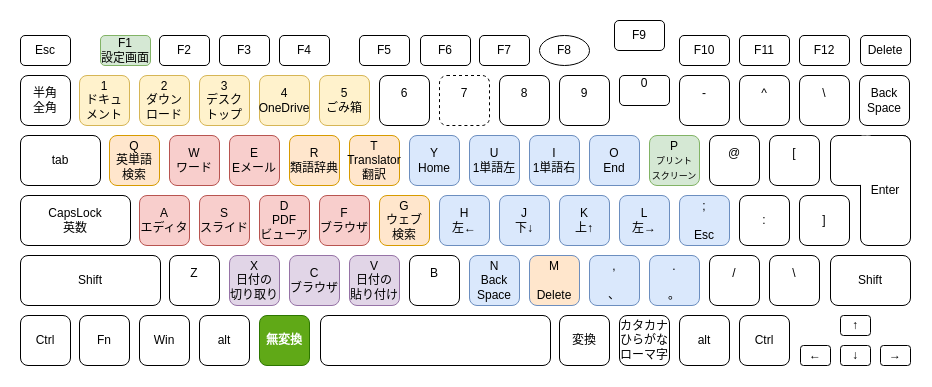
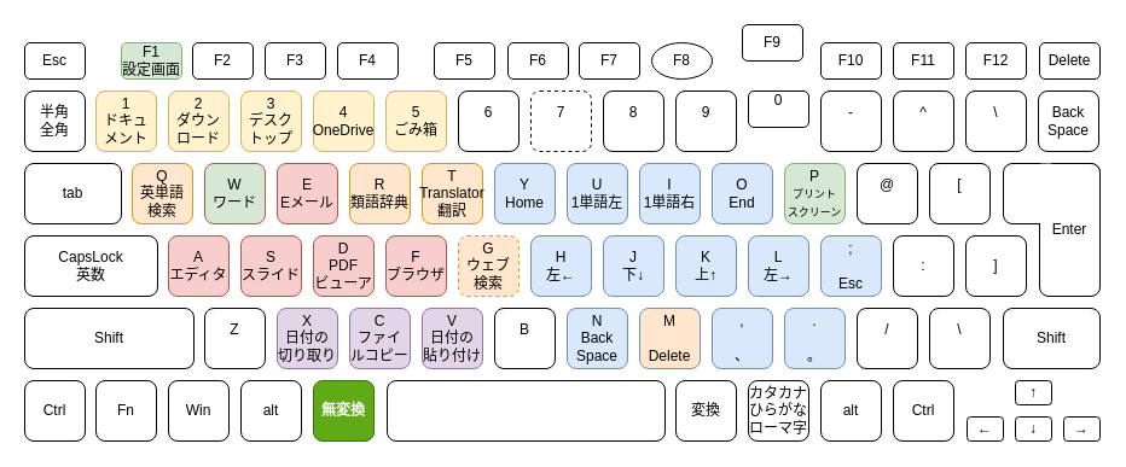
  <mxCell id="0" />
  <mxCell id="1" parent="0" />
  <mxCell id="2" value="A&lt;br&gt;エディタ" style="rounded=1;whiteSpace=wrap;html=1;fillColor=#f8cecc;strokeColor=#b85450;" parent="1" vertex="1"><mxGeometry x="139" y="195" width="50" height="50" as="geometry" /></mxCell>
  <mxCell id="3" value="S&lt;br&gt;スライド" style="rounded=1;whiteSpace=wrap;html=1;fillColor=#f8cecc;strokeColor=#b85450;" parent="1" vertex="1"><mxGeometry x="199" y="195" width="50" height="50" as="geometry" /></mxCell>
  <mxCell id="4" value="D&lt;br&gt;PDF&lt;br&gt;ビューア" style="rounded=1;whiteSpace=wrap;html=1;fillColor=#f8cecc;strokeColor=#b85450;" parent="1" vertex="1"><mxGeometry x="259" y="195" width="50" height="50" as="geometry" /></mxCell>
  <mxCell id="5" value="F&lt;br&gt;ブラウザ" style="rounded=1;whiteSpace=wrap;html=1;fillColor=#f8cecc;strokeColor=#b85450;" parent="1" vertex="1"><mxGeometry x="319" y="195" width="50" height="50" as="geometry" /></mxCell>
  <mxCell id="6" value="Z&lt;br&gt;&lt;br&gt;" style="rounded=1;whiteSpace=wrap;html=1;" parent="1" vertex="1"><mxGeometry x="169" y="255" width="50" height="50" as="geometry" /></mxCell>
  <mxCell id="7" value="X&lt;br&gt;日付の&lt;br&gt;切り取り" style="rounded=1;whiteSpace=wrap;html=1;fillColor=#e1d5e7;strokeColor=#9673a6;" parent="1" vertex="1"><mxGeometry x="229" y="255" width="50" height="50" as="geometry" /></mxCell>
- <mxCell id="8" value="C&lt;br&gt;ブラウザ" style="rounded=1;whiteSpace=wrap;html=1;fillColor=#e1d5e7;strokeColor=#9673a6;" parent="1" vertex="1"><mxGeometry x="289" y="255" width="50" height="50" as="geometry" /></mxCell>
+ <mxCell id="8" value="C&lt;br&gt;ファイルコピー" style="rounded=1;whiteSpace=wrap;html=1;fillColor=#e1d5e7;strokeColor=#9673a6;" parent="1" vertex="1"><mxGeometry x="289" y="255" width="50" height="50" as="geometry" /></mxCell>
  <mxCell id="9" value="V&lt;br&gt;日付の&lt;br&gt;貼り付け" style="rounded=1;whiteSpace=wrap;html=1;fillColor=#e1d5e7;strokeColor=#9673a6;" parent="1" vertex="1"><mxGeometry x="349" y="255" width="50" height="50" as="geometry" /></mxCell>
- <mxCell id="10" value="G&lt;br&gt;ウェブ&lt;br&gt;検索" style="rounded=1;whiteSpace=wrap;html=1;fillColor=#ffe6cc;strokeColor=#d79b00;" parent="1" vertex="1"><mxGeometry x="379" y="195" width="50" height="50" as="geometry" /></mxCell>
+ <mxCell id="10" value="G&lt;br&gt;ウェブ&lt;br&gt;検索" style="rounded=1;whiteSpace=wrap;html=1;fillColor=#ffe6cc;strokeColor=#d79b00;dashed=1;" parent="1" vertex="1"><mxGeometry x="379" y="195" width="50" height="50" as="geometry" /></mxCell>
  <mxCell id="11" value="T&lt;br&gt;Translator&lt;br&gt;翻訳" style="rounded=1;whiteSpace=wrap;html=1;fillColor=#ffe6cc;strokeColor=#d79b00;" parent="1" vertex="1"><mxGeometry x="349" y="135" width="50" height="50" as="geometry" /></mxCell>
  <mxCell id="12" value="R&lt;br&gt;類語辞典" style="rounded=1;whiteSpace=wrap;html=1;fillColor=#ffe6cc;strokeColor=#d79b00;" parent="1" vertex="1"><mxGeometry x="289" y="135" width="50" height="50" as="geometry" /></mxCell>
  <mxCell id="13" value="E&lt;br&gt;Eメール" style="rounded=1;whiteSpace=wrap;html=1;fillColor=#f8cecc;strokeColor=#b85450;" parent="1" vertex="1"><mxGeometry x="229" y="135" width="50" height="50" as="geometry" /></mxCell>
- <mxCell id="14" value="W&lt;br&gt;ワード" style="rounded=1;whiteSpace=wrap;html=1;fillColor=#f8cecc;strokeColor=#b85450;" parent="1" vertex="1"><mxGeometry x="169" y="135" width="50" height="50" as="geometry" /></mxCell>
+ <mxCell id="14" value="W&lt;br&gt;ワード" style="rounded=1;whiteSpace=wrap;html=1;fillColor=#d5e8d4;strokeColor=#b85450;" parent="1" vertex="1"><mxGeometry x="169" y="135" width="50" height="50" as="geometry" /></mxCell>
  <mxCell id="15" value="Q&lt;br&gt;英単語&lt;br&gt;検索" style="rounded=1;whiteSpace=wrap;html=1;fillColor=#ffe6cc;strokeColor=#d79b00;" parent="1" vertex="1"><mxGeometry x="109" y="135" width="50" height="50" as="geometry" /></mxCell>
  <mxCell id="16" value="5&lt;br&gt;ごみ箱" style="rounded=1;whiteSpace=wrap;html=1;fillColor=#fff2cc;strokeColor=#d6b656;" parent="1" vertex="1"><mxGeometry x="319" y="75" width="50" height="50" as="geometry" /></mxCell>
  <mxCell id="17" value="4&lt;br&gt;OneDrive&lt;br&gt;" style="rounded=1;whiteSpace=wrap;html=1;fillColor=#fff2cc;strokeColor=#d6b656;" parent="1" vertex="1"><mxGeometry x="259" y="75" width="50" height="50" as="geometry" /></mxCell>
  <mxCell id="18" value="3&lt;br&gt;デスク&lt;br&gt;トップ" style="rounded=1;whiteSpace=wrap;html=1;fillColor=#fff2cc;strokeColor=#d6b656;" parent="1" vertex="1"><mxGeometry x="199" y="75" width="50" height="50" as="geometry" /></mxCell>
  <mxCell id="19" value="2&lt;br&gt;ダウン&lt;br&gt;ロード" style="rounded=1;whiteSpace=wrap;html=1;fillColor=#fff2cc;strokeColor=#d6b656;" parent="1" vertex="1"><mxGeometry x="139" y="75" width="50" height="50" as="geometry" /></mxCell>
  <mxCell id="20" value="1&lt;br&gt;ドキュ&lt;br&gt;メント" style="rounded=1;whiteSpace=wrap;html=1;fillColor=#fff2cc;strokeColor=#d6b656;" parent="1" vertex="1"><mxGeometry x="79" y="75" width="50" height="50" as="geometry" /></mxCell>
  <mxCell id="21" value="H&lt;br&gt;左←" style="rounded=1;whiteSpace=wrap;html=1;fillColor=#dae8fc;strokeColor=#6c8ebf;" parent="1" vertex="1"><mxGeometry x="439" y="195" width="50" height="50" as="geometry" /></mxCell>
  <mxCell id="22" value="J&lt;br&gt;下↓" style="rounded=1;whiteSpace=wrap;html=1;fillColor=#dae8fc;strokeColor=#6c8ebf;" parent="1" vertex="1"><mxGeometry x="499" y="195" width="50" height="50" as="geometry" /></mxCell>
  <mxCell id="23" value="K&lt;br&gt;上↑" style="rounded=1;whiteSpace=wrap;html=1;fillColor=#dae8fc;strokeColor=#6c8ebf;" parent="1" vertex="1"><mxGeometry x="559" y="195" width="50" height="50" as="geometry" /></mxCell>
  <mxCell id="24" value="L&lt;br&gt;左→" style="rounded=1;whiteSpace=wrap;html=1;fillColor=#dae8fc;strokeColor=#6c8ebf;" parent="1" vertex="1"><mxGeometry x="619" y="195" width="50" height="50" as="geometry" /></mxCell>
  <mxCell id="25" value="N&lt;br&gt;Back&lt;br&gt;Space" style="rounded=1;whiteSpace=wrap;html=1;fillColor=#dae8fc;strokeColor=#6c8ebf;" parent="1" vertex="1"><mxGeometry x="469" y="255" width="50" height="50" as="geometry" /></mxCell>
  <mxCell id="26" value="M&lt;br&gt;&lt;br&gt;Delete" style="rounded=1;whiteSpace=wrap;html=1;fillColor=#ffe6cc;strokeColor=#6c8ebf;" parent="1" vertex="1"><mxGeometry x="529" y="255" width="50" height="50" as="geometry" /></mxCell>
  <mxCell id="27" value=",&lt;br&gt;&lt;br&gt;、" style="rounded=1;whiteSpace=wrap;html=1;fillColor=#dae8fc;strokeColor=#6c8ebf;" parent="1" vertex="1"><mxGeometry x="589" y="255" width="50" height="50" as="geometry" /></mxCell>
  <mxCell id="28" value=".&lt;br style=&quot;border-color: var(--border-color);&quot;&gt;&lt;br style=&quot;border-color: var(--border-color);&quot;&gt;。" style="rounded=1;whiteSpace=wrap;html=1;fillColor=#dae8fc;strokeColor=#6c8ebf;" parent="1" vertex="1"><mxGeometry x="649" y="255" width="50" height="50" as="geometry" /></mxCell>
  <mxCell id="29" value=";&lt;br&gt;&lt;br style=&quot;border-color: var(--border-color);&quot;&gt;Esc" style="rounded=1;whiteSpace=wrap;html=1;fillColor=#dae8fc;strokeColor=#6c8ebf;" parent="1" vertex="1"><mxGeometry x="679" y="195" width="50" height="50" as="geometry" /></mxCell>
  <mxCell id="30" value="P&lt;br&gt;&lt;font style=&quot;font-size: 9px;&quot;&gt;プリント&lt;br&gt;スクリーン&lt;/font&gt;" style="rounded=1;whiteSpace=wrap;html=1;fillColor=#d5e8d4;strokeColor=#82b366;" parent="1" vertex="1"><mxGeometry x="649" y="135" width="50" height="50" as="geometry" /></mxCell>
  <mxCell id="31" value="O&lt;br&gt;End&lt;br&gt;" style="rounded=1;whiteSpace=wrap;html=1;fillColor=#dae8fc;strokeColor=#6c8ebf;" parent="1" vertex="1"><mxGeometry x="589" y="135" width="50" height="50" as="geometry" /></mxCell>
  <mxCell id="32" value="I&lt;br&gt;1単語右&lt;br&gt;" style="rounded=1;whiteSpace=wrap;html=1;fillColor=#dae8fc;strokeColor=#6c8ebf;" parent="1" vertex="1"><mxGeometry x="529" y="135" width="50" height="50" as="geometry" /></mxCell>
  <mxCell id="33" value="U&lt;br&gt;1単語左&lt;br&gt;" style="rounded=1;whiteSpace=wrap;html=1;fillColor=#dae8fc;strokeColor=#6c8ebf;" parent="1" vertex="1"><mxGeometry x="469" y="135" width="50" height="50" as="geometry" /></mxCell>
  <mxCell id="34" value="Y&lt;br&gt;Home&lt;br&gt;" style="rounded=1;whiteSpace=wrap;html=1;fillColor=#dae8fc;strokeColor=#6c8ebf;" parent="1" vertex="1"><mxGeometry x="409" y="135" width="50" height="50" as="geometry" /></mxCell>
  <mxCell id="35" value="0&lt;br&gt;&lt;br&gt;" style="rounded=1;whiteSpace=wrap;html=1;" parent="1" vertex="1"><mxGeometry x="619" y="75" width="50" height="30" as="geometry" /></mxCell>
  <mxCell id="36" value="9&lt;br&gt;&lt;br&gt;" style="rounded=1;whiteSpace=wrap;html=1;" parent="1" vertex="1"><mxGeometry x="559" y="75" width="50" height="50" as="geometry" /></mxCell>
  <mxCell id="37" value="8&lt;br&gt;&lt;br&gt;" style="rounded=1;whiteSpace=wrap;html=1;" parent="1" vertex="1"><mxGeometry x="499" y="75" width="50" height="50" as="geometry" /></mxCell>
  <mxCell id="38" value="7&lt;br&gt;&lt;br&gt;" style="rounded=1;whiteSpace=wrap;html=1;dashed=1;" parent="1" vertex="1"><mxGeometry x="439" y="75" width="50" height="50" as="geometry" /></mxCell>
  <mxCell id="39" value="6&lt;br&gt;&lt;br&gt;" style="rounded=1;whiteSpace=wrap;html=1;" parent="1" vertex="1"><mxGeometry x="379" y="75" width="50" height="50" as="geometry" /></mxCell>
  <mxCell id="40" value="B&lt;br&gt;&lt;br&gt;" style="rounded=1;whiteSpace=wrap;html=1;" parent="1" vertex="1"><mxGeometry x="409" y="255" width="50" height="50" as="geometry" /></mxCell>
  <mxCell id="41" value="F5" style="rounded=1;whiteSpace=wrap;html=1;" parent="1" vertex="1"><mxGeometry x="359" y="35" width="50" height="30" as="geometry" /></mxCell>
  <mxCell id="42" value="F4&lt;br&gt;" style="rounded=1;whiteSpace=wrap;html=1;" parent="1" vertex="1"><mxGeometry x="279" y="35" width="50" height="30" as="geometry" /></mxCell>
  <mxCell id="43" value="F3" style="rounded=1;whiteSpace=wrap;html=1;" parent="1" vertex="1"><mxGeometry x="219" y="35" width="50" height="30" as="geometry" /></mxCell>
  <mxCell id="44" value="F2&lt;br&gt;" style="rounded=1;whiteSpace=wrap;html=1;" parent="1" vertex="1"><mxGeometry x="159" y="35" width="50" height="30" as="geometry" /></mxCell>
  <mxCell id="45" value="F1&lt;br&gt;設定画面" style="rounded=1;whiteSpace=wrap;html=1;fillColor=#d5e8d4;strokeColor=#82b366;" parent="1" vertex="1"><mxGeometry x="100" y="35" width="50" height="30" as="geometry" /></mxCell>
  <mxCell id="46" value="F10" style="rounded=1;whiteSpace=wrap;html=1;" parent="1" vertex="1"><mxGeometry x="679" y="35" width="50" height="30" as="geometry" /></mxCell>
  <mxCell id="47" value="F9" style="rounded=1;whiteSpace=wrap;html=1;" parent="1" vertex="1"><mxGeometry x="614" y="20" width="50" height="30" as="geometry" /></mxCell>
  <mxCell id="48" value="F8" style="ellipse;whiteSpace=wrap;html=1;" parent="1" vertex="1"><mxGeometry x="539" y="35" width="50" height="30" as="geometry" /></mxCell>
  <mxCell id="49" value="F7" style="rounded=1;whiteSpace=wrap;html=1;" parent="1" vertex="1"><mxGeometry x="479" y="35" width="50" height="30" as="geometry" /></mxCell>
  <mxCell id="50" value="F6" style="rounded=1;whiteSpace=wrap;html=1;" parent="1" vertex="1"><mxGeometry x="420" y="35" width="50" height="30" as="geometry" /></mxCell>
  <mxCell id="51" value="" style="rounded=1;whiteSpace=wrap;html=1;" parent="1" vertex="1"><mxGeometry x="830" y="135" width="80" height="50" as="geometry" /></mxCell>
  <mxCell id="52" value="[&lt;br&gt;&lt;br&gt;" style="rounded=1;whiteSpace=wrap;html=1;" parent="1" vertex="1"><mxGeometry x="769" y="135" width="50" height="50" as="geometry" /></mxCell>
  <mxCell id="53" value="@&lt;br&gt;&lt;br&gt;" style="rounded=1;whiteSpace=wrap;html=1;" parent="1" vertex="1"><mxGeometry x="709" y="135" width="50" height="50" as="geometry" /></mxCell>
  <mxCell id="54" value="^&lt;br&gt;&lt;br&gt;" style="rounded=1;whiteSpace=wrap;html=1;" parent="1" vertex="1"><mxGeometry x="739" y="75" width="50" height="50" as="geometry" /></mxCell>
  <mxCell id="55" value="-&lt;br&gt;&lt;br&gt;" style="rounded=1;whiteSpace=wrap;html=1;" parent="1" vertex="1"><mxGeometry x="679" y="75" width="50" height="50" as="geometry" /></mxCell>
  <mxCell id="56" value="\&lt;br&gt;&lt;br&gt;" style="rounded=1;whiteSpace=wrap;html=1;" parent="1" vertex="1"><mxGeometry x="769" y="255" width="50" height="50" as="geometry" /></mxCell>
  <mxCell id="57" value="/&lt;br&gt;&lt;br&gt;" style="rounded=1;whiteSpace=wrap;html=1;" parent="1" vertex="1"><mxGeometry x="709" y="255" width="50" height="50" as="geometry" /></mxCell>
  <mxCell id="58" value="]" style="rounded=1;whiteSpace=wrap;html=1;" parent="1" vertex="1"><mxGeometry x="799" y="195" width="50" height="50" as="geometry" /></mxCell>
  <mxCell id="59" value=":&lt;br&gt;" style="rounded=1;whiteSpace=wrap;html=1;" parent="1" vertex="1"><mxGeometry x="739" y="195" width="50" height="50" as="geometry" /></mxCell>
  <mxCell id="60" value="Enter" style="rounded=1;whiteSpace=wrap;html=1;" parent="1" vertex="1"><mxGeometry x="860" y="135" width="50" height="110" as="geometry" /></mxCell>
  <mxCell id="61" value="F12" style="rounded=1;whiteSpace=wrap;html=1;" parent="1" vertex="1"><mxGeometry x="799" y="35" width="50" height="30" as="geometry" /></mxCell>
  <mxCell id="62" value="F11" style="rounded=1;whiteSpace=wrap;html=1;" parent="1" vertex="1"><mxGeometry x="739" y="35" width="50" height="30" as="geometry" /></mxCell>
  <mxCell id="63" value="" style="rounded=1;whiteSpace=wrap;html=1;" parent="1" vertex="1"><mxGeometry x="320" y="315" width="230" height="50" as="geometry" /></mxCell>
  <mxCell id="64" value="&lt;b&gt;無変換&lt;/b&gt;" style="rounded=1;whiteSpace=wrap;html=1;fillColor=#60a917;fontColor=#ffffff;strokeColor=#2D7600;" parent="1" vertex="1"><mxGeometry x="259" y="315" width="50" height="50" as="geometry" /></mxCell>
  <mxCell id="65" value="変換" style="rounded=1;whiteSpace=wrap;html=1;" parent="1" vertex="1"><mxGeometry x="559" y="315" width="50" height="50" as="geometry" /></mxCell>
  <mxCell id="66" value="カタカナ&lt;br&gt;ひらがな&lt;br&gt;ローマ字" style="rounded=1;whiteSpace=wrap;html=1;" parent="1" vertex="1"><mxGeometry x="619" y="315" width="50" height="50" as="geometry" /></mxCell>
  <mxCell id="67" value="alt" style="rounded=1;whiteSpace=wrap;html=1;" parent="1" vertex="1"><mxGeometry x="679" y="315" width="50" height="50" as="geometry" /></mxCell>
  <mxCell id="68" value="Ctrl" style="rounded=1;whiteSpace=wrap;html=1;" parent="1" vertex="1"><mxGeometry x="739" y="315" width="50" height="50" as="geometry" /></mxCell>
  <mxCell id="69" value="alt" style="rounded=1;whiteSpace=wrap;html=1;" parent="1" vertex="1"><mxGeometry x="199" y="315" width="50" height="50" as="geometry" /></mxCell>
  <mxCell id="70" value="Win" style="rounded=1;whiteSpace=wrap;html=1;" parent="1" vertex="1"><mxGeometry x="139" y="315" width="50" height="50" as="geometry" /></mxCell>
  <mxCell id="71" value="Fn" style="rounded=1;whiteSpace=wrap;html=1;" parent="1" vertex="1"><mxGeometry x="79" y="315" width="50" height="50" as="geometry" /></mxCell>
  <mxCell id="72" value="Esc" style="rounded=1;whiteSpace=wrap;html=1;" parent="1" vertex="1"><mxGeometry x="20" y="35" width="50" height="30" as="geometry" /></mxCell>
  <mxCell id="73" value="半角&lt;br&gt;全角" style="rounded=1;whiteSpace=wrap;html=1;" parent="1" vertex="1"><mxGeometry x="20" y="75" width="50" height="50" as="geometry" /></mxCell>
  <mxCell id="74" value="tab" style="rounded=1;whiteSpace=wrap;html=1;" parent="1" vertex="1"><mxGeometry x="20" y="135" width="80" height="50" as="geometry" /></mxCell>
  <mxCell id="75" value="CapsLock&lt;br&gt;英数" style="rounded=1;whiteSpace=wrap;html=1;" parent="1" vertex="1"><mxGeometry x="20" y="195" width="110" height="50" as="geometry" /></mxCell>
  <mxCell id="76" value="Shift" style="rounded=1;whiteSpace=wrap;html=1;" parent="1" vertex="1"><mxGeometry x="20" y="255" width="140" height="50" as="geometry" /></mxCell>
  <mxCell id="77" value="Ctrl" style="rounded=1;whiteSpace=wrap;html=1;" parent="1" vertex="1"><mxGeometry x="20" y="315" width="50" height="50" as="geometry" /></mxCell>
  <mxCell id="78" value="Shift" style="rounded=1;whiteSpace=wrap;html=1;" parent="1" vertex="1"><mxGeometry x="830" y="255" width="80" height="50" as="geometry" /></mxCell>
  <mxCell id="79" value="Back&lt;br&gt;Space" style="rounded=1;whiteSpace=wrap;html=1;" parent="1" vertex="1"><mxGeometry x="859" y="75" width="50" height="50" as="geometry" /></mxCell>
  <mxCell id="80" value="\&lt;br&gt;&lt;br&gt;" style="rounded=1;whiteSpace=wrap;html=1;" parent="1" vertex="1"><mxGeometry x="799" y="75" width="50" height="50" as="geometry" /></mxCell>
  <mxCell id="81" value="" style="ellipse;whiteSpace=wrap;html=1;strokeColor=none;" parent="1" vertex="1"><mxGeometry x="850" y="135" width="25" height="50" as="geometry" /></mxCell>
  <mxCell id="82" value="" style="ellipse;whiteSpace=wrap;html=1;strokeColor=none;" parent="1" vertex="1"><mxGeometry x="859" y="135" width="16" height="10" as="geometry" /></mxCell>
  <mxCell id="83" value="←" style="rounded=1;whiteSpace=wrap;html=1;" parent="1" vertex="1"><mxGeometry x="800" y="345" width="30" height="20" as="geometry" /></mxCell>
  <mxCell id="84" value="↓" style="rounded=1;whiteSpace=wrap;html=1;" parent="1" vertex="1"><mxGeometry x="840" y="345" width="30" height="20" as="geometry" /></mxCell>
  <mxCell id="85" value="→" style="rounded=1;whiteSpace=wrap;html=1;" parent="1" vertex="1"><mxGeometry x="880" y="345" width="30" height="20" as="geometry" /></mxCell>
  <mxCell id="86" value="↑" style="rounded=1;whiteSpace=wrap;html=1;" parent="1" vertex="1"><mxGeometry x="840" y="315" width="30" height="20" as="geometry" /></mxCell>
  <mxCell id="87" value="Delete" style="rounded=1;whiteSpace=wrap;html=1;" parent="1" vertex="1"><mxGeometry x="860" y="35" width="50" height="30" as="geometry" /></mxCell>
